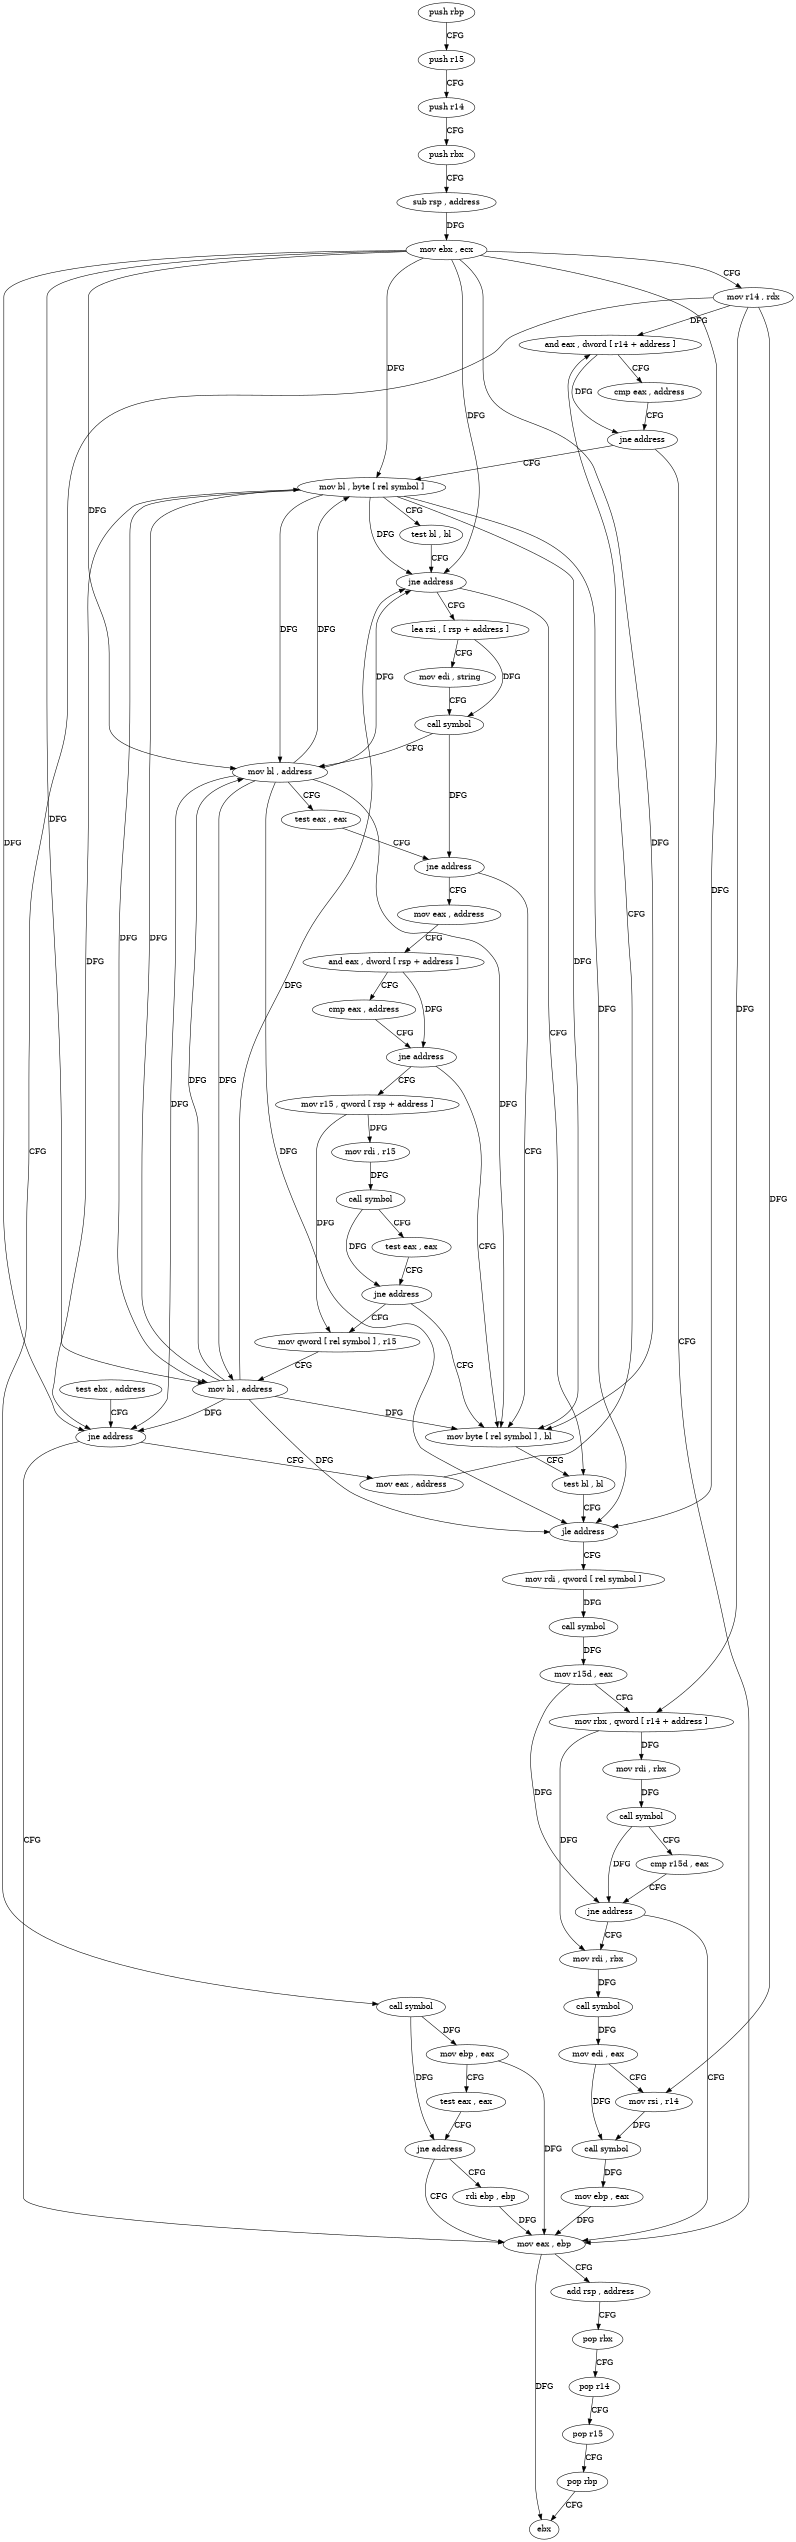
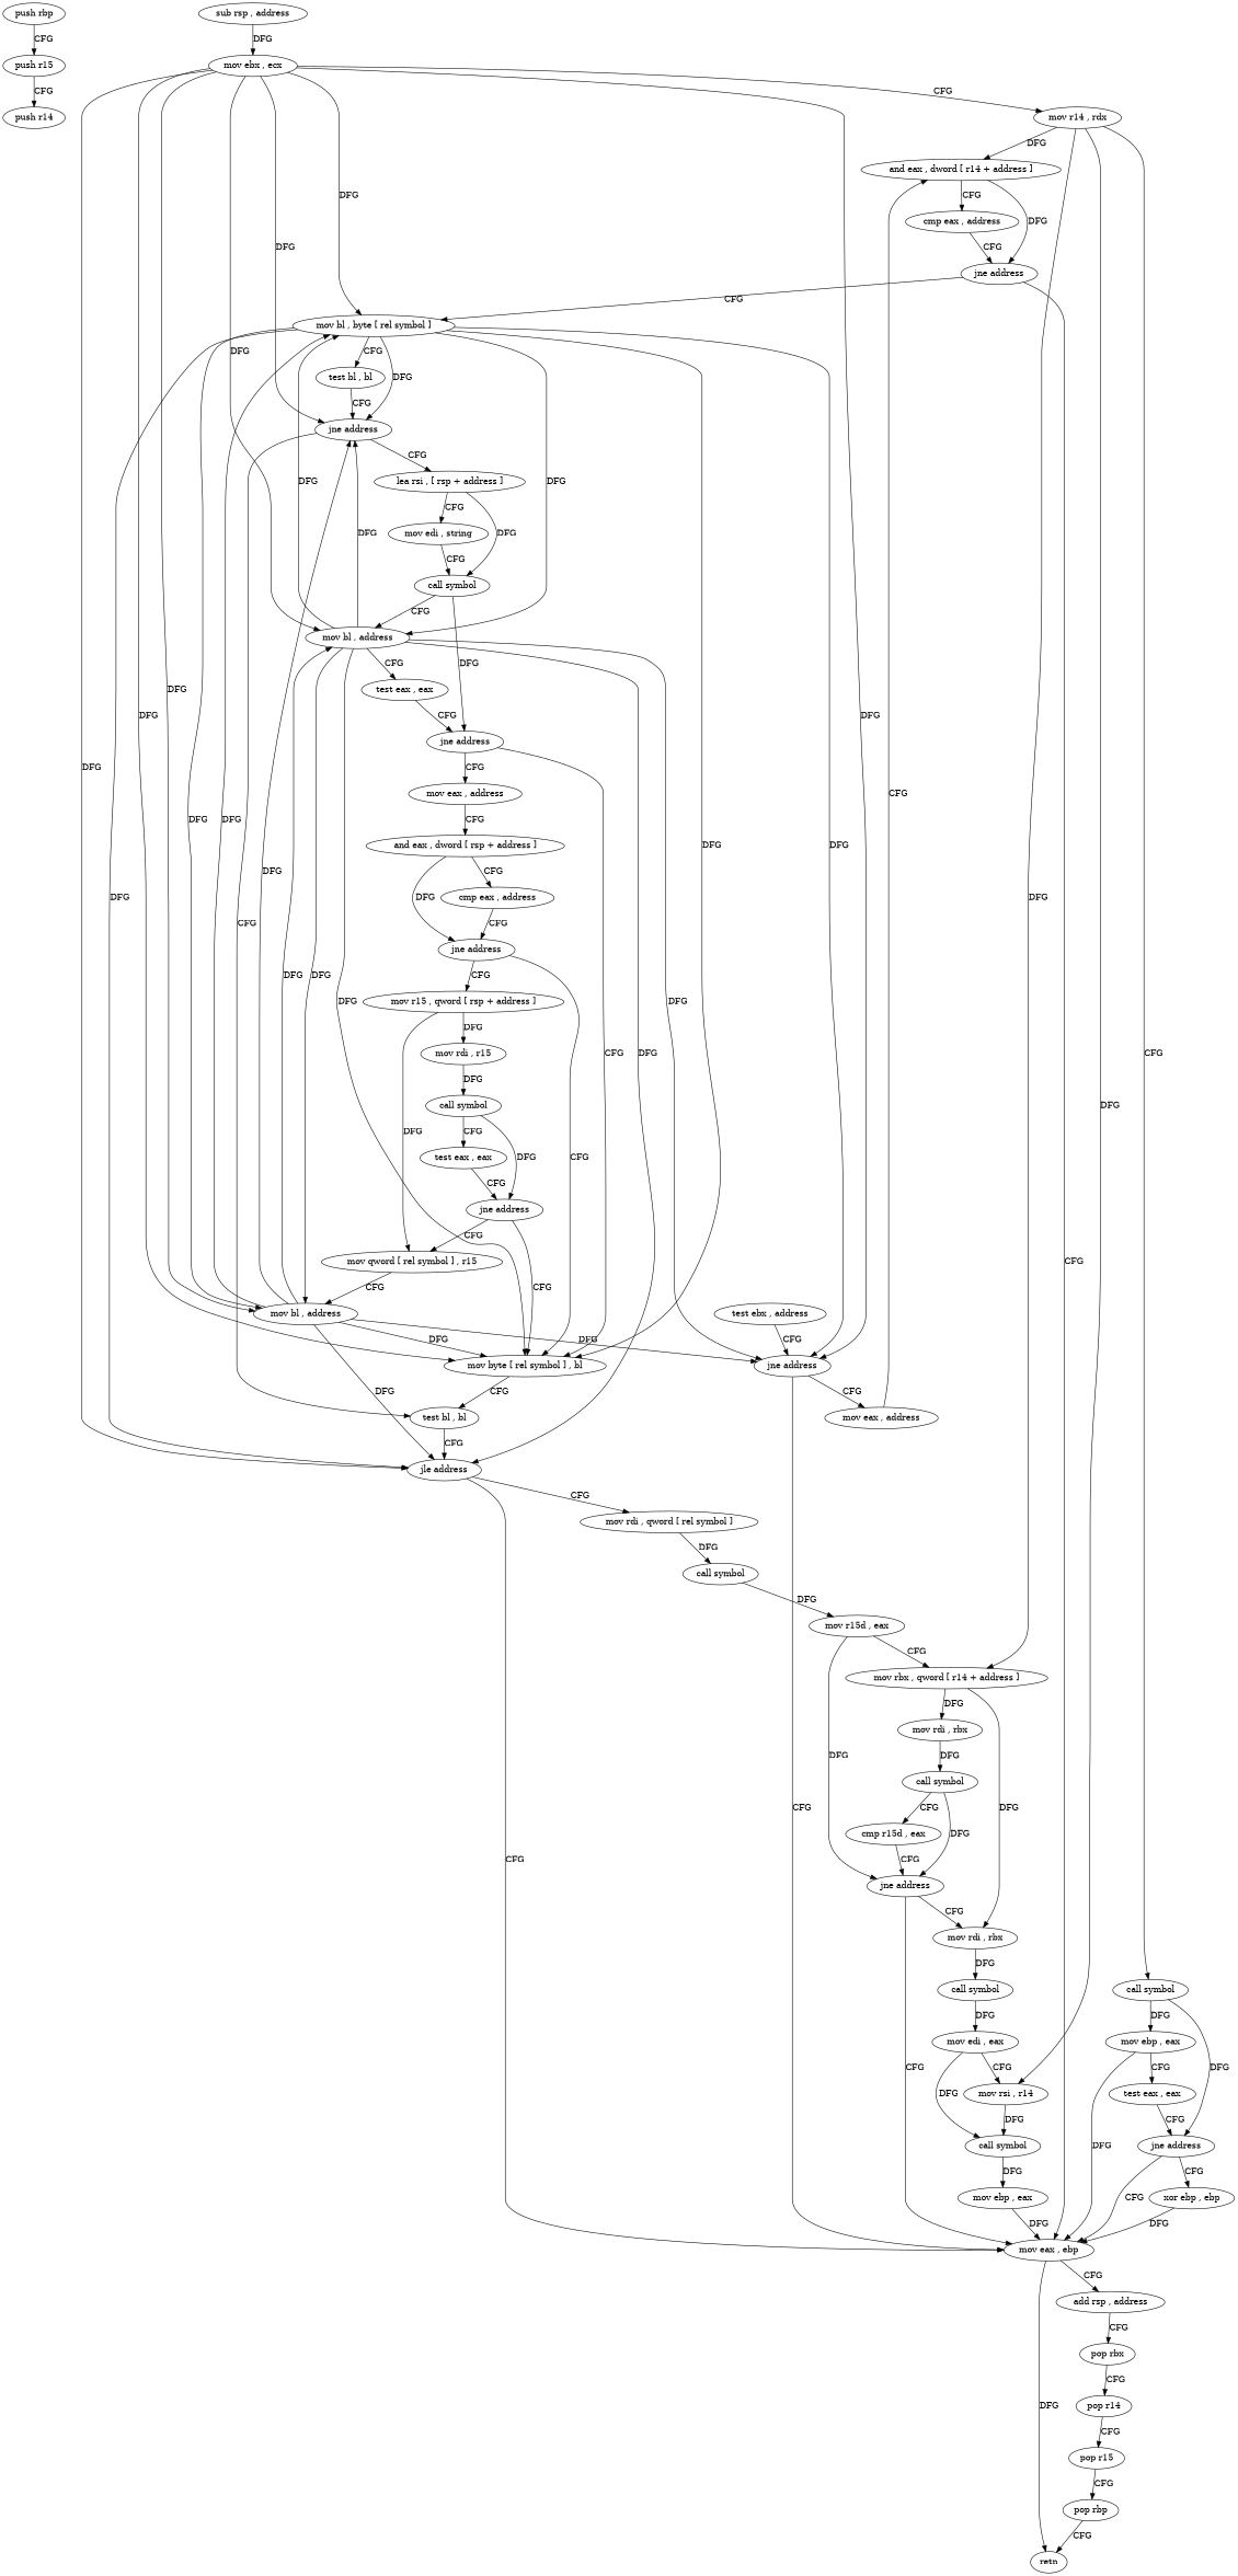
  digraph {
    n1 [label="push rbp"]
    n2 [label="push r15"]
    n3 [label="push r14"]
-   n4 [label="push rbx"]
    n5 [label="sub rsp , address"]
    n6 [label="mov ebx , ecx"]
    n7 [label="mov r14 , rdx"]
    n8 [label="jne address"]
    n9 [label="mov bl , byte [ rel symbol ]"]
    n10 [label="jne address"]
    n11 [label="jle address"]
    n12 [label="mov bl , address"]
    n13 [label="mov byte [ rel symbol ] , bl"]
    n14 [label="mov bl , address"]
    n15 [label="call symbol"]
    n16 [label="and eax , dword [ r14 + address ]"]
    n17 [label="mov rbx , qword [ r14 + address ]"]
    n18 [label="mov rsi , r14"]
    n19 [label="mov eax , ebp"]
    n20 [label="mov eax , address"]
    n21 [label="test bl , bl"]
    n22 [label="test bl , bl"]
    n23 [label="lea rsi , [ rsp + address ]"]
    n24 [label="mov rdi , qword [ rel symbol ]"]
    n25 [label="test eax , eax"]
    n26 [label="mov ebp , eax"]
    n27 [label="jne address"]
    n28 [label="cmp eax , address"]
    n29 [label="jne address"]
    n30 [label="mov rdi , rbx"]
    n31 [label="mov rdi , rbx"]
    n32 [label="call symbol"]
    n33 [label="test eax , eax"]
-   n34 [label="rdi ebp , ebp"]
+   n34 [label="xor ebp , ebp"]
    n35 [label="add rsp , address"]
-   n36 [label=ebx]
+   n36 [label=retn]
    n37 [label="pop rbx"]
    n38 [label="test ebx , address"]
    n39 [label="pop r14"]
    n40 [label="pop r15"]
    n41 [label="pop rbp"]
    n42 [label="mov edi , string"]
    n43 [label="call symbol"]
    n44 [label="jne address"]
    n45 [label="call symbol"]
    n46 [label="mov r15d , eax"]
    n47 [label="mov eax , address"]
    n48 [label="and eax , dword [ rsp + address ]"]
    n49 [label="cmp eax , address"]
    n50 [label="jne address"]
    n51 [label="jne address"]
    n52 [label="call symbol"]
    n53 [label="call symbol"]
    n54 [label="cmp r15d , eax"]
    n55 [label="mov edi , eax"]
    n56 [label="mov r15 , qword [ rsp + address ]"]
    n57 [label="mov rdi , r15"]
    n58 [label="mov qword [ rel symbol ] , r15"]
    n59 [label="call symbol"]
    n60 [label="mov ebp , eax"]
    n61 [label="test eax , eax"]
    n62 [label="jne address"]
    n1 -> n2 [label=CFG]
    n2 -> n3 [label=CFG]
-   n3 -> n4 [label=CFG]
-   n4 -> n5 [label=CFG]
    n5 -> n6 [label=DFG]
    n6 -> n7 [label=CFG]
    n6 -> n8 [label=DFG]
    n6 -> n9 [label=DFG]
    n6 -> n10 [label=DFG]
    n6 -> n11 [label=DFG]
    n6 -> n12 [label=DFG]
    n6 -> n13 [label=DFG]
    n6 -> n14 [label=DFG]
    n7 -> n15 [label=CFG]
    n7 -> n16 [label=DFG]
    n7 -> n17 [label=DFG]
    n7 -> n18 [label=DFG]
    n8 -> n19 [label=CFG]
    n8 -> n20 [label=CFG]
    n9 -> n8 [label=DFG]
    n9 -> n10 [label=DFG]
    n9 -> n11 [label=DFG]
    n9 -> n12 [label=DFG]
    n9 -> n13 [label=DFG]
    n9 -> n14 [label=DFG]
    n9 -> n21 [label=CFG]
    n10 -> n22 [label=CFG]
    n10 -> n23 [label=CFG]
+   n11 -> n19 [label=CFG]
    n11 -> n24 [label=CFG]
    n12 -> n8 [label=DFG]
    n12 -> n9 [label=DFG]
    n12 -> n10 [label=DFG]
    n12 -> n11 [label=DFG]
    n12 -> n13 [label=DFG]
    n12 -> n14 [label=DFG]
    n12 -> n25 [label=CFG]
    n13 -> n22 [label=CFG]
    n14 -> n8 [label=DFG]
    n14 -> n9 [label=DFG]
    n14 -> n10 [label=DFG]
    n14 -> n11 [label=DFG]
    n14 -> n12 [label=DFG]
    n14 -> n13 [label=DFG]
    n15 -> n26 [label=DFG]
    n15 -> n27 [label=DFG]
    n16 -> n28 [label=CFG]
    n16 -> n29 [label=DFG]
    n17 -> n30 [label=DFG]
    n17 -> n31 [label=DFG]
    n18 -> n32 [label=DFG]
    n19 -> n35 [label=CFG]
    n19 -> n36 [label=DFG]
    n20 -> n16 [label=CFG]
    n21 -> n10 [label=CFG]
    n22 -> n11 [label=CFG]
    n23 -> n42 [label=CFG]
    n23 -> n43 [label=DFG]
    n24 -> n45 [label=DFG]
    n25 -> n44 [label=CFG]
    n26 -> n19 [label=DFG]
    n26 -> n33 [label=CFG]
    n27 -> n19 [label=CFG]
    n27 -> n34 [label=CFG]
    n28 -> n29 [label=CFG]
    n29 -> n9 [label=CFG]
    n29 -> n19 [label=CFG]
    n30 -> n52 [label=DFG]
    n31 -> n53 [label=DFG]
    n32 -> n60 [label=DFG]
    n33 -> n27 [label=CFG]
    n34 -> n19 [label=DFG]
    n35 -> n37 [label=CFG]
    n37 -> n39 [label=CFG]
    n38 -> n8 [label=CFG]
    n39 -> n40 [label=CFG]
    n40 -> n41 [label=CFG]
    n41 -> n36 [label=CFG]
    n42 -> n43 [label=CFG]
    n43 -> n12 [label=CFG]
    n43 -> n44 [label=DFG]
    n44 -> n13 [label=CFG]
    n44 -> n47 [label=CFG]
    n45 -> n46 [label=DFG]
    n46 -> n17 [label=CFG]
    n46 -> n51 [label=DFG]
    n47 -> n48 [label=CFG]
    n48 -> n49 [label=CFG]
    n48 -> n50 [label=DFG]
    n49 -> n50 [label=CFG]
    n50 -> n13 [label=CFG]
    n50 -> n56 [label=CFG]
    n51 -> n19 [label=CFG]
    n51 -> n31 [label=CFG]
    n52 -> n51 [label=DFG]
    n52 -> n54 [label=CFG]
    n53 -> n55 [label=DFG]
    n54 -> n51 [label=CFG]
    n55 -> n18 [label=CFG]
    n55 -> n32 [label=DFG]
    n56 -> n57 [label=DFG]
    n56 -> n58 [label=DFG]
    n57 -> n59 [label=DFG]
    n58 -> n14 [label=CFG]
    n59 -> n61 [label=CFG]
    n59 -> n62 [label=DFG]
    n60 -> n19 [label=DFG]
    n61 -> n62 [label=CFG]
    n62 -> n13 [label=CFG]
    n62 -> n58 [label=CFG]
  }
